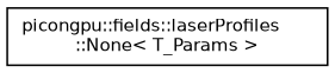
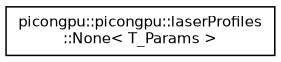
  digraph {
    rankdir=LR
-   n1 [color=black fillcolor=white fontname=Helvetica fontsize=10 height=0.2 label="picongpu::fields::laserProfiles\l::None\< T_Params \>" shape=record style=filled width=0.4]
+   n1 [color=black fillcolor=white fontname=Helvetica fontsize=10 height=0.2 label="picongpu::picongpu::laserProfiles\l::None\< T_Params \>" shape=record style=filled width=0.4]
  }
